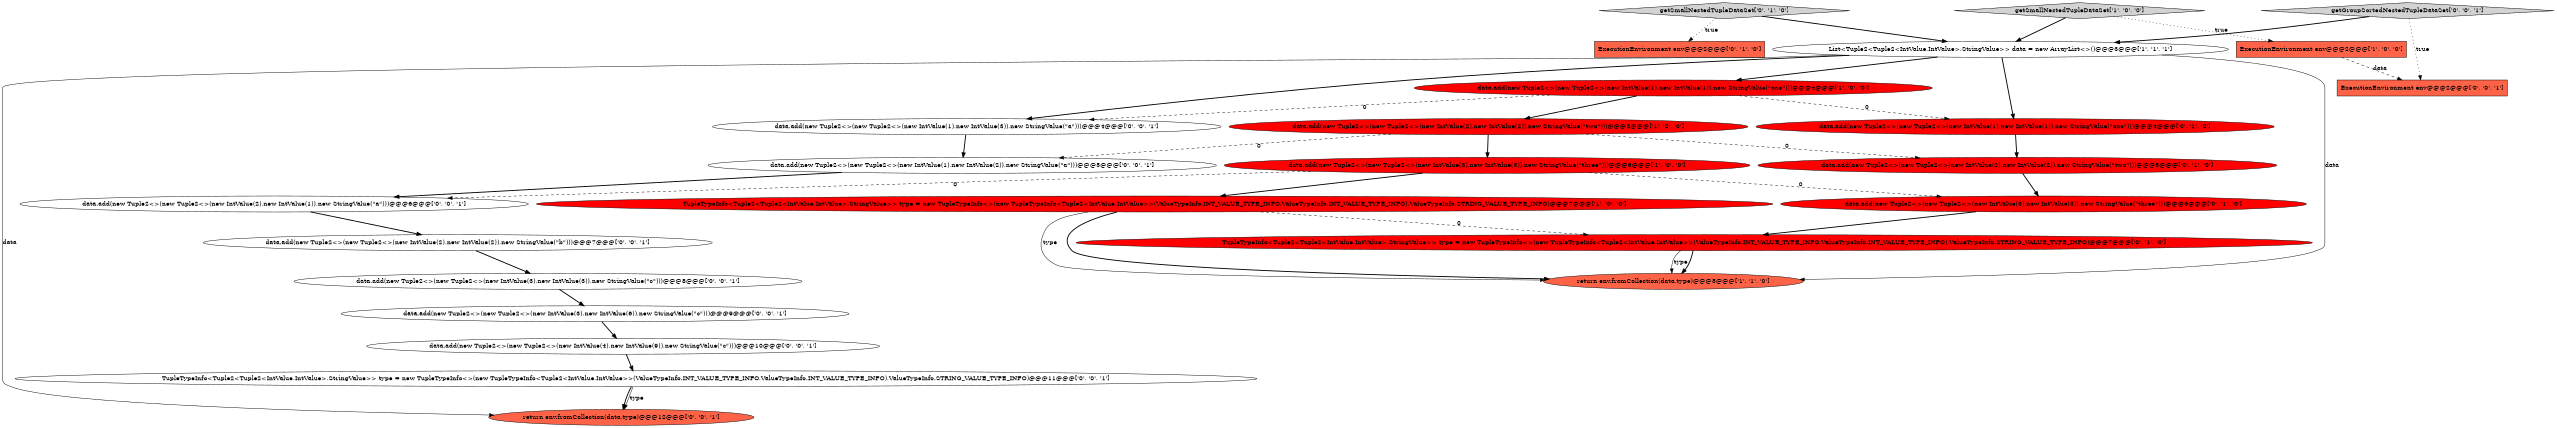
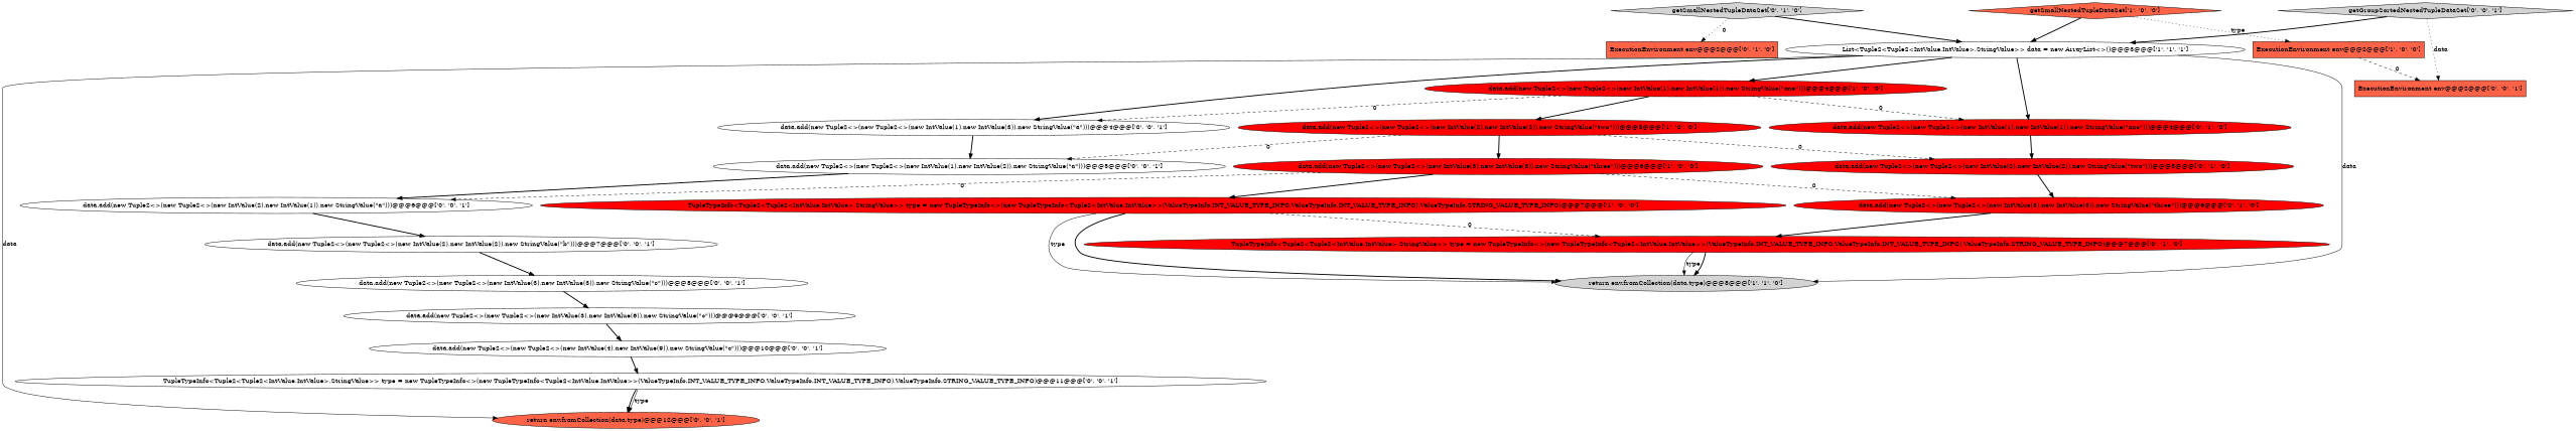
  digraph {
    node [fillcolor=white shape=ellipse style=filled]
    edge [style=bold]
    n1 [fillcolor=tomato label="return env.fromCollection(data,type)@@@12@@@['0', '0', '1']"]
    n2 [fillcolor=tomato label="ExecutionEnvironment env@@@2@@@['1', '0', '0']" shape=box]
    n3 [fillcolor=tomato label="ExecutionEnvironment env@@@2@@@['0', '0', '1']" shape=box]
    n4 [fillcolor=tomato label="ExecutionEnvironment env@@@2@@@['0', '1', '0']" shape=box]
    n5 [label="TupleTypeInfo<Tuple2<Tuple2<IntValue,IntValue>,StringValue>> type = new TupleTypeInfo<>(new TupleTypeInfo<Tuple2<IntValue,IntValue>>(ValueTypeInfo.INT_VALUE_TYPE_INFO,ValueTypeInfo.INT_VALUE_TYPE_INFO),ValueTypeInfo.STRING_VALUE_TYPE_INFO)@@@11@@@['0', '0', '1']"]
    n6 [label="data.add(new Tuple2<>(new Tuple2<>(new IntValue(1),new IntValue(2)),new StringValue(\"a\")))@@@5@@@['0', '0', '1']"]
    n7 [label="data.add(new Tuple2<>(new Tuple2<>(new IntValue(2),new IntValue(1)),new StringValue(\"a\")))@@@6@@@['0', '0', '1']"]
    n8 [label="data.add(new Tuple2<>(new Tuple2<>(new IntValue(2),new IntValue(2)),new StringValue(\"b\")))@@@7@@@['0', '0', '1']"]
    n9 [fillcolor=red label="data.add(new Tuple2<>(new Tuple2<>(new IntValue(2),new IntValue(2)),new StringValue(\"two\")))@@@5@@@['0', '1', '0']"]
    n10 [fillcolor=red label="data.add(new Tuple2<>(new Tuple2<>(new IntValue(3),new IntValue(3)),new StringValue(\"three\")))@@@6@@@['0', '1', '0']"]
    n11 [fillcolor=red label="TupleTypeInfo<Tuple2<Tuple2<IntValue,IntValue>,StringValue>> type = new TupleTypeInfo<>(new TupleTypeInfo<Tuple2<IntValue,IntValue>>(ValueTypeInfo.INT_VALUE_TYPE_INFO,ValueTypeInfo.INT_VALUE_TYPE_INFO),ValueTypeInfo.STRING_VALUE_TYPE_INFO)@@@7@@@['0', '1', '0']"]
    n12 [fillcolor=red label="data.add(new Tuple2<>(new Tuple2<>(new IntValue(2),new IntValue(2)),new StringValue(\"two\")))@@@5@@@['1', '0', '0']"]
    n13 [fillcolor=red label="data.add(new Tuple2<>(new Tuple2<>(new IntValue(3),new IntValue(3)),new StringValue(\"three\")))@@@6@@@['1', '0', '0']"]
    n14 [fillcolor=red label="TupleTypeInfo<Tuple2<Tuple2<IntValue,IntValue>,StringValue>> type = new TupleTypeInfo<>(new TupleTypeInfo<Tuple2<IntValue,IntValue>>(ValueTypeInfo.INT_VALUE_TYPE_INFO,ValueTypeInfo.INT_VALUE_TYPE_INFO),ValueTypeInfo.STRING_VALUE_TYPE_INFO)@@@7@@@['1', '0', '0']"]
-   n15 [fillcolor=tomato label="return env.fromCollection(data,type)@@@8@@@['1', '1', '0']"]
+   n15 [fillcolor=lightgray label="return env.fromCollection(data,type)@@@8@@@['1', '1', '0']"]
    n16 [fillcolor=red label="data.add(new Tuple2<>(new Tuple2<>(new IntValue(1),new IntValue(1)),new StringValue(\"one\")))@@@4@@@['1', '0', '0']"]
    n17 [fillcolor=red label="data.add(new Tuple2<>(new Tuple2<>(new IntValue(1),new IntValue(1)),new StringValue(\"one\")))@@@4@@@['0', '1', '0']"]
    n18 [label="data.add(new Tuple2<>(new Tuple2<>(new IntValue(1),new IntValue(3)),new StringValue(\"a\")))@@@4@@@['0', '0', '1']"]
    n19 [fillcolor=lightgray label="getSmallNestedTupleDataSet['0', '1', '0']" shape=diamond]
    n20 [label="List<Tuple2<Tuple2<IntValue,IntValue>,StringValue>> data = new ArrayList<>()@@@3@@@['1', '1', '1']"]
    n21 [fillcolor=lightgray label="getGroupSortedNestedTupleDataSet['0', '0', '1']" shape=diamond]
    n22 [label="data.add(new Tuple2<>(new Tuple2<>(new IntValue(3),new IntValue(3)),new StringValue(\"c\")))@@@8@@@['0', '0', '1']"]
    n23 [label="data.add(new Tuple2<>(new Tuple2<>(new IntValue(3),new IntValue(6)),new StringValue(\"c\")))@@@9@@@['0', '0', '1']"]
    n24 [label="data.add(new Tuple2<>(new Tuple2<>(new IntValue(4),new IntValue(9)),new StringValue(\"c\")))@@@10@@@['0', '0', '1']"]
-   n25 [fillcolor=lightgray label="getSmallNestedTupleDataSet['1', '0', '0']" shape=diamond]
-   n2 -> n3 [label=data style=dashed]
+   n25 [fillcolor=tomato label="getSmallNestedTupleDataSet['1', '0', '0']" shape=diamond]
+   n2 -> n3 [label=0 style=dashed]
    n5 -> n1 [label=type style=solid]
    n5 -> n1
    n6 -> n7
    n7 -> n8
    n8 -> n22
    n9 -> n10
    n10 -> n11
    n11 -> n15 [label=type style=solid]
    n11 -> n15
    n12 -> n6 [label=0 style=dashed]
    n12 -> n9 [label=0 style=dashed]
    n12 -> n13
    n13 -> n7 [label=0 style=dashed]
    n13 -> n10 [label=0 style=dashed]
    n13 -> n14
    n14 -> n11 [label=0 style=dashed]
    n14 -> n15 [label=type style=solid]
    n14 -> n15
    n16 -> n12
    n16 -> n17 [label=0 style=dashed]
    n16 -> n18 [label=0 style=dashed]
    n17 -> n9
    n18 -> n6
-   n19 -> n4 [label=true style=dotted]
+   n19 -> n4 [label=0 style=dotted]
    n19 -> n20
    n20 -> n1 [label=data style=solid]
    n20 -> n15 [label=data style=solid]
    n20 -> n16
    n20 -> n17
    n20 -> n18
-   n21 -> n3 [label=true style=dotted]
+   n21 -> n3 [label=data style=dotted]
    n21 -> n20
    n22 -> n23
    n23 -> n24
    n24 -> n5
-   n25 -> n2 [label=true style=dotted]
+   n25 -> n2 [label=type style=dotted]
    n25 -> n20
  }
